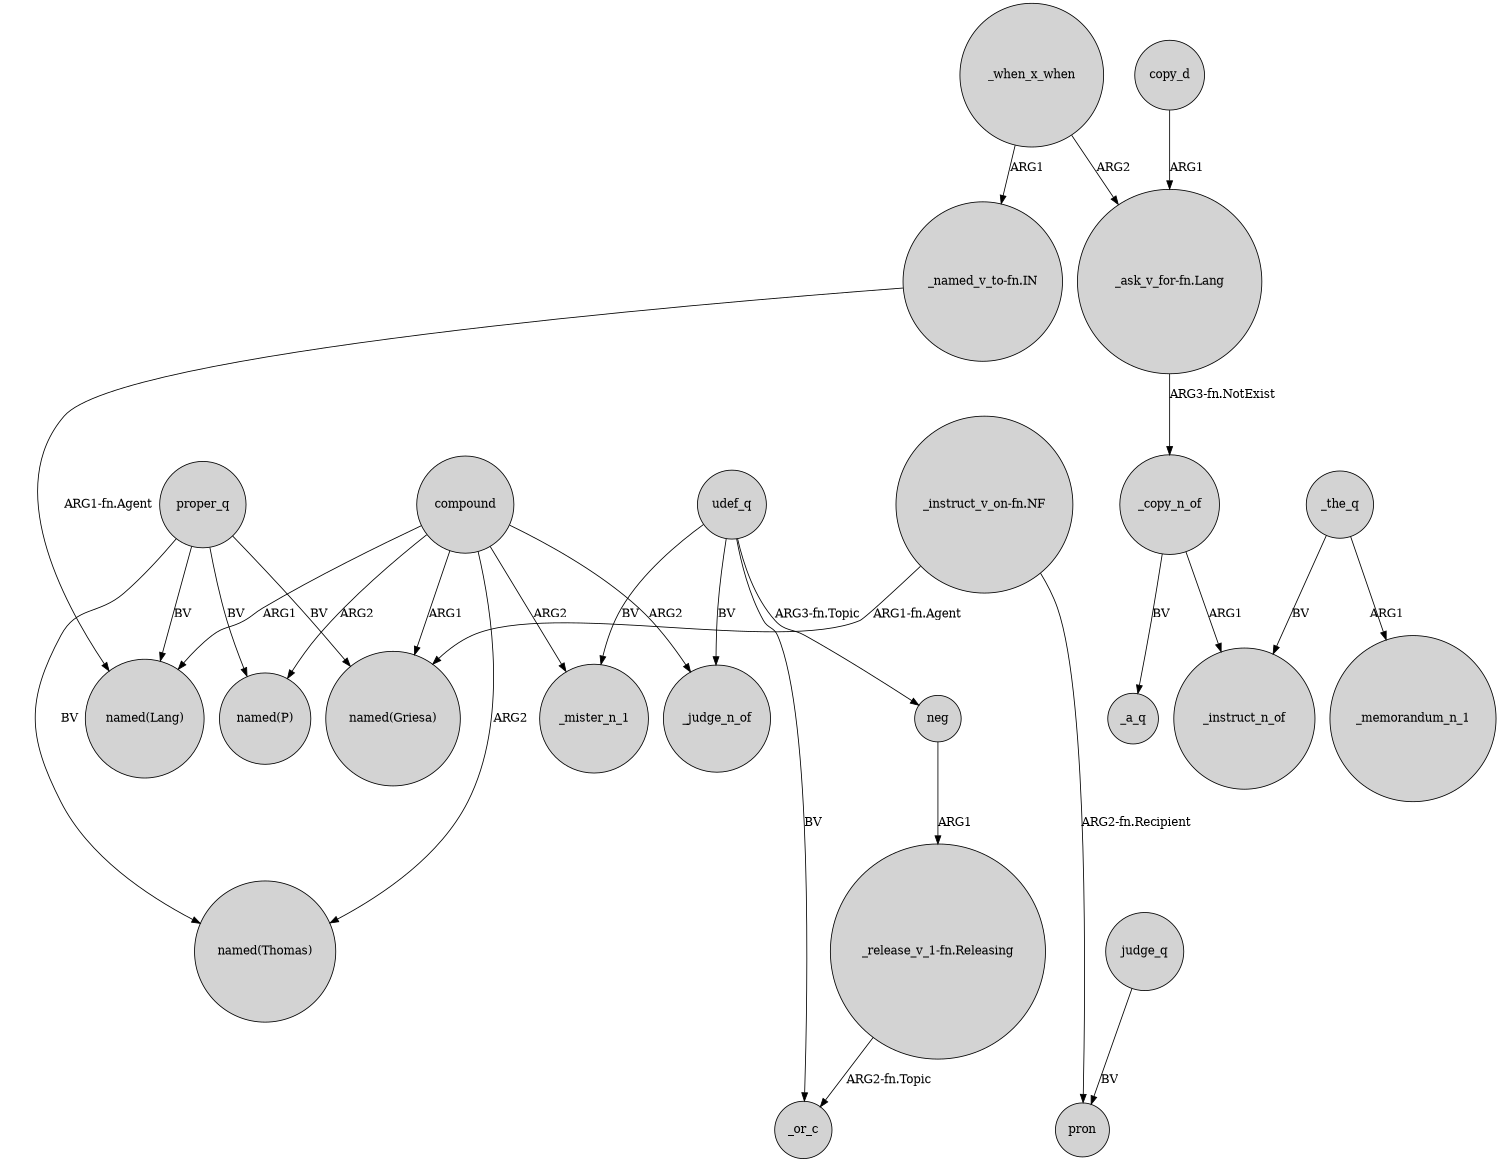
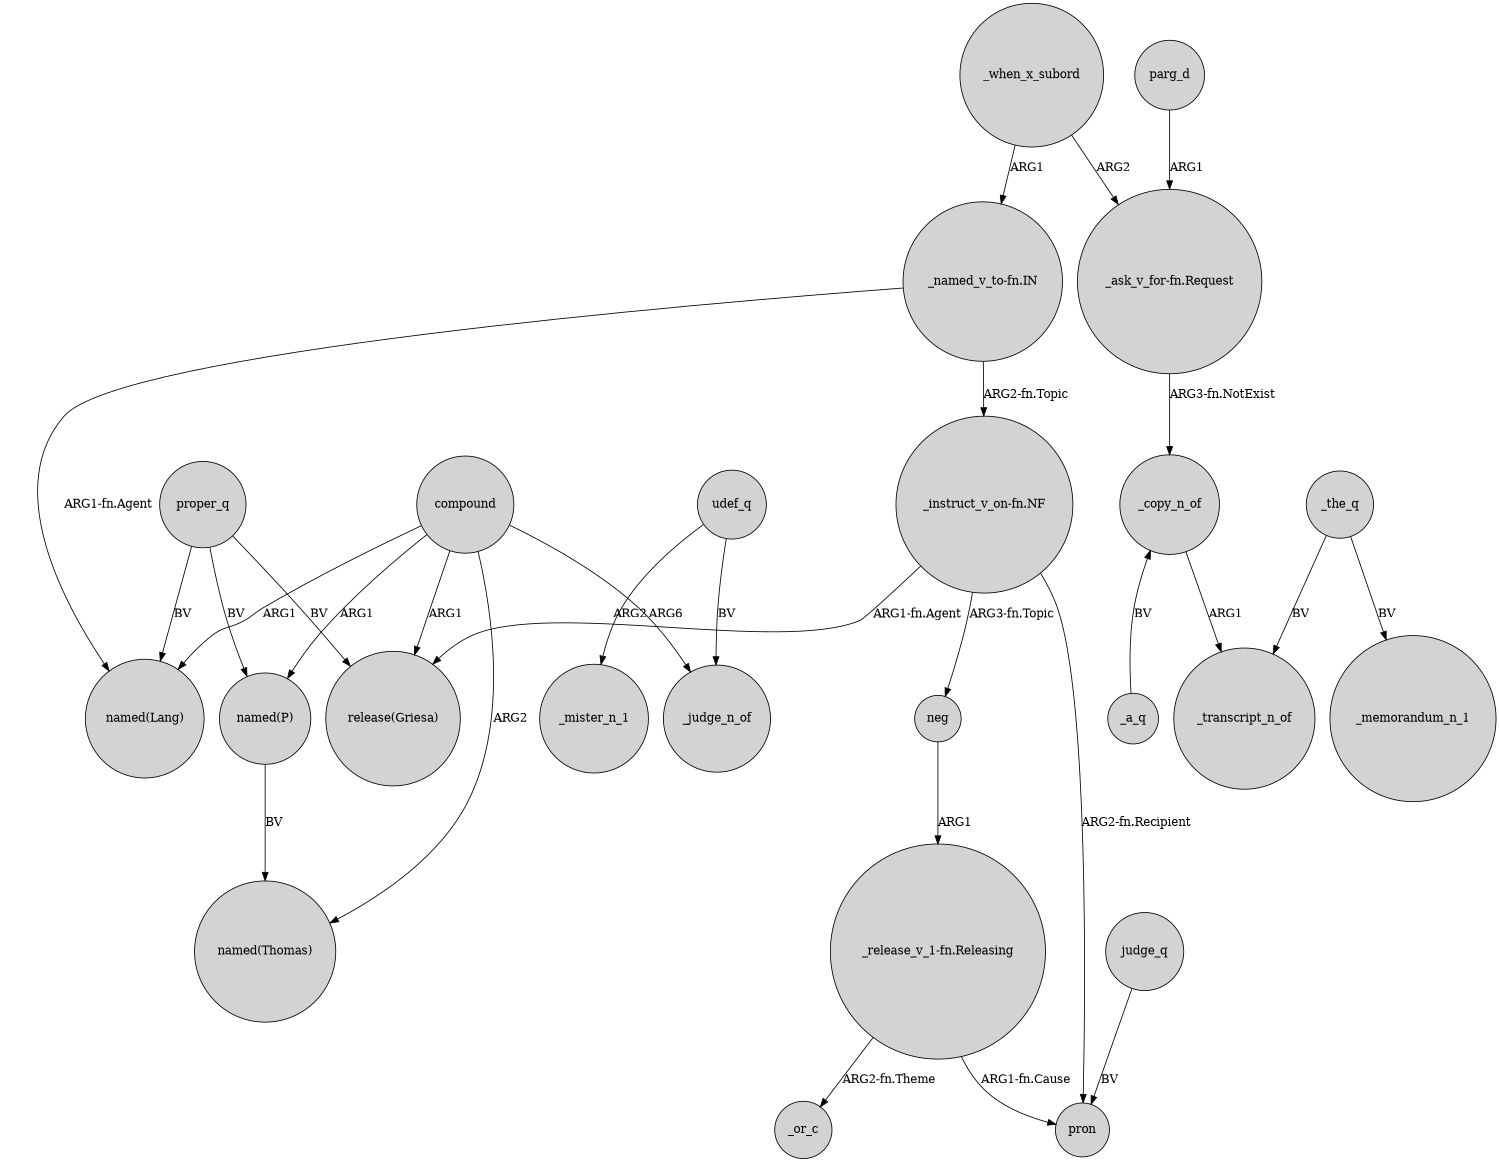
  digraph {
    node [shape=circle style=filled]
    proper_q
    "named(Lang)"
-   "named(Griesa)"
+   "named(Griesa)" [label="release(Griesa)"]
    "named(Thomas)"
    "named(P)"
    "_instruct_v_on-fn.NF"
    pron
    neg
    "_release_v_1-fn.Releasing"
    compound
    _judge_n_of
    _mister_n_1
    n13 [label="_named_v_to-fn.IN"]
-   _when_x_subord [label=_when_x_when]
-   "_ask_v_for-fn.Request" [label="_ask_v_for-fn.Lang"]
+   _when_x_subord
+   "_ask_v_for-fn.Request"
    _copy_n_of
    _a_q
-   _transcript_n_of [label=_instruct_n_of]
+   _transcript_n_of
    _or_c
    udef_q
    n21 [label=judge_q]
-   parg_d [label=copy_d]
+   parg_d
    _the_q
    _memorandum_n_1
    proper_q -> "named(Lang)" [label=BV]
    proper_q -> "named(Griesa)" [label=BV]
-   proper_q -> "named(Thomas)" [label=BV]
+   "named(P)" -> "named(Thomas)" [label=BV]
    proper_q -> "named(P)" [label=BV]
    "_instruct_v_on-fn.NF" -> "named(Griesa)" [label="ARG1-fn.Agent"]
    "_instruct_v_on-fn.NF" -> pron [label="ARG2-fn.Recipient"]
-   udef_q -> neg [label="ARG3-fn.Topic"]
+   "_instruct_v_on-fn.NF" -> neg [label="ARG3-fn.Topic"]
    neg -> "_release_v_1-fn.Releasing" [label=ARG1]
-   "_release_v_1-fn.Releasing" -> _or_c [label="ARG2-fn.Topic"]
+   "_release_v_1-fn.Releasing" -> pron [label="ARG1-fn.Cause"]
+   "_release_v_1-fn.Releasing" -> _or_c [label="ARG2-fn.Theme"]
    compound -> "named(Lang)" [label=ARG1]
    compound -> "named(Griesa)" [label=ARG1]
    compound -> "named(Thomas)" [label=ARG2]
-   compound -> "named(P)" [label=ARG2]
-   compound -> _judge_n_of [label=ARG2]
-   compound -> _mister_n_1 [label=ARG2]
+   compound -> "named(P)" [label=ARG1]
+   compound -> _judge_n_of [label=ARG6]
    n13 -> "named(Lang)" [label="ARG1-fn.Agent"]
+   n13 -> "_instruct_v_on-fn.NF" [label="ARG2-fn.Topic"]
    _when_x_subord -> n13 [label=ARG1]
    _when_x_subord -> "_ask_v_for-fn.Request" [label=ARG2]
    "_ask_v_for-fn.Request" -> _copy_n_of [label="ARG3-fn.NotExist"]
    _copy_n_of -> _transcript_n_of [label=ARG1]
-   _copy_n_of -> _a_q [label=BV]
+   _a_q -> _copy_n_of [label=BV]
    udef_q -> _judge_n_of [label=BV]
-   udef_q -> _mister_n_1 [label=BV]
-   udef_q -> _or_c [label=BV]
+   udef_q -> _mister_n_1 [label=ARG2]
    n21 -> pron [label=BV]
    parg_d -> "_ask_v_for-fn.Request" [label=ARG1]
    _the_q -> _transcript_n_of [label=BV]
-   _the_q -> _memorandum_n_1 [label=ARG1]
+   _the_q -> _memorandum_n_1 [label=BV]
  }
